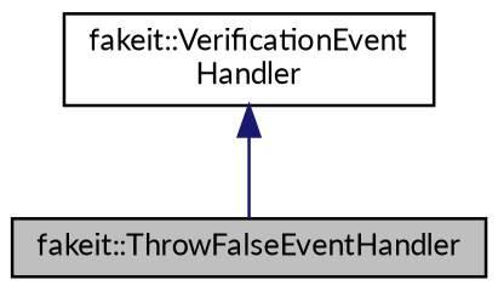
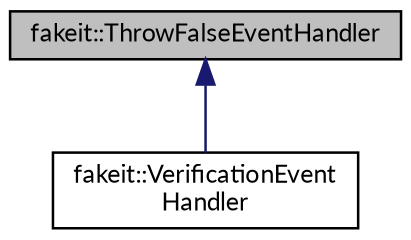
  digraph {
    fontname=Lato
    node [color=black fontname=Lato fontsize=10 shape=record style=filled]
    n1 [fillcolor=grey75 fontcolor=black height=0.2 label="fakeit::ThrowFalseEventHandler" width=0.4]
    n2 [fillcolor=white height=0.2 label="fakeit::VerificationEvent\lHandler" width=0.4]
-   n2 -> n1 [color=midnightblue dir=back fontname=Lato fontsize=10 labelfontname=Helvetica labelfontsize=10 style=solid]
+   n1 -> n2 [color=midnightblue dir=back fontname=Lato fontsize=10 labelfontname=Helvetica labelfontsize=10 style=solid]
  }
